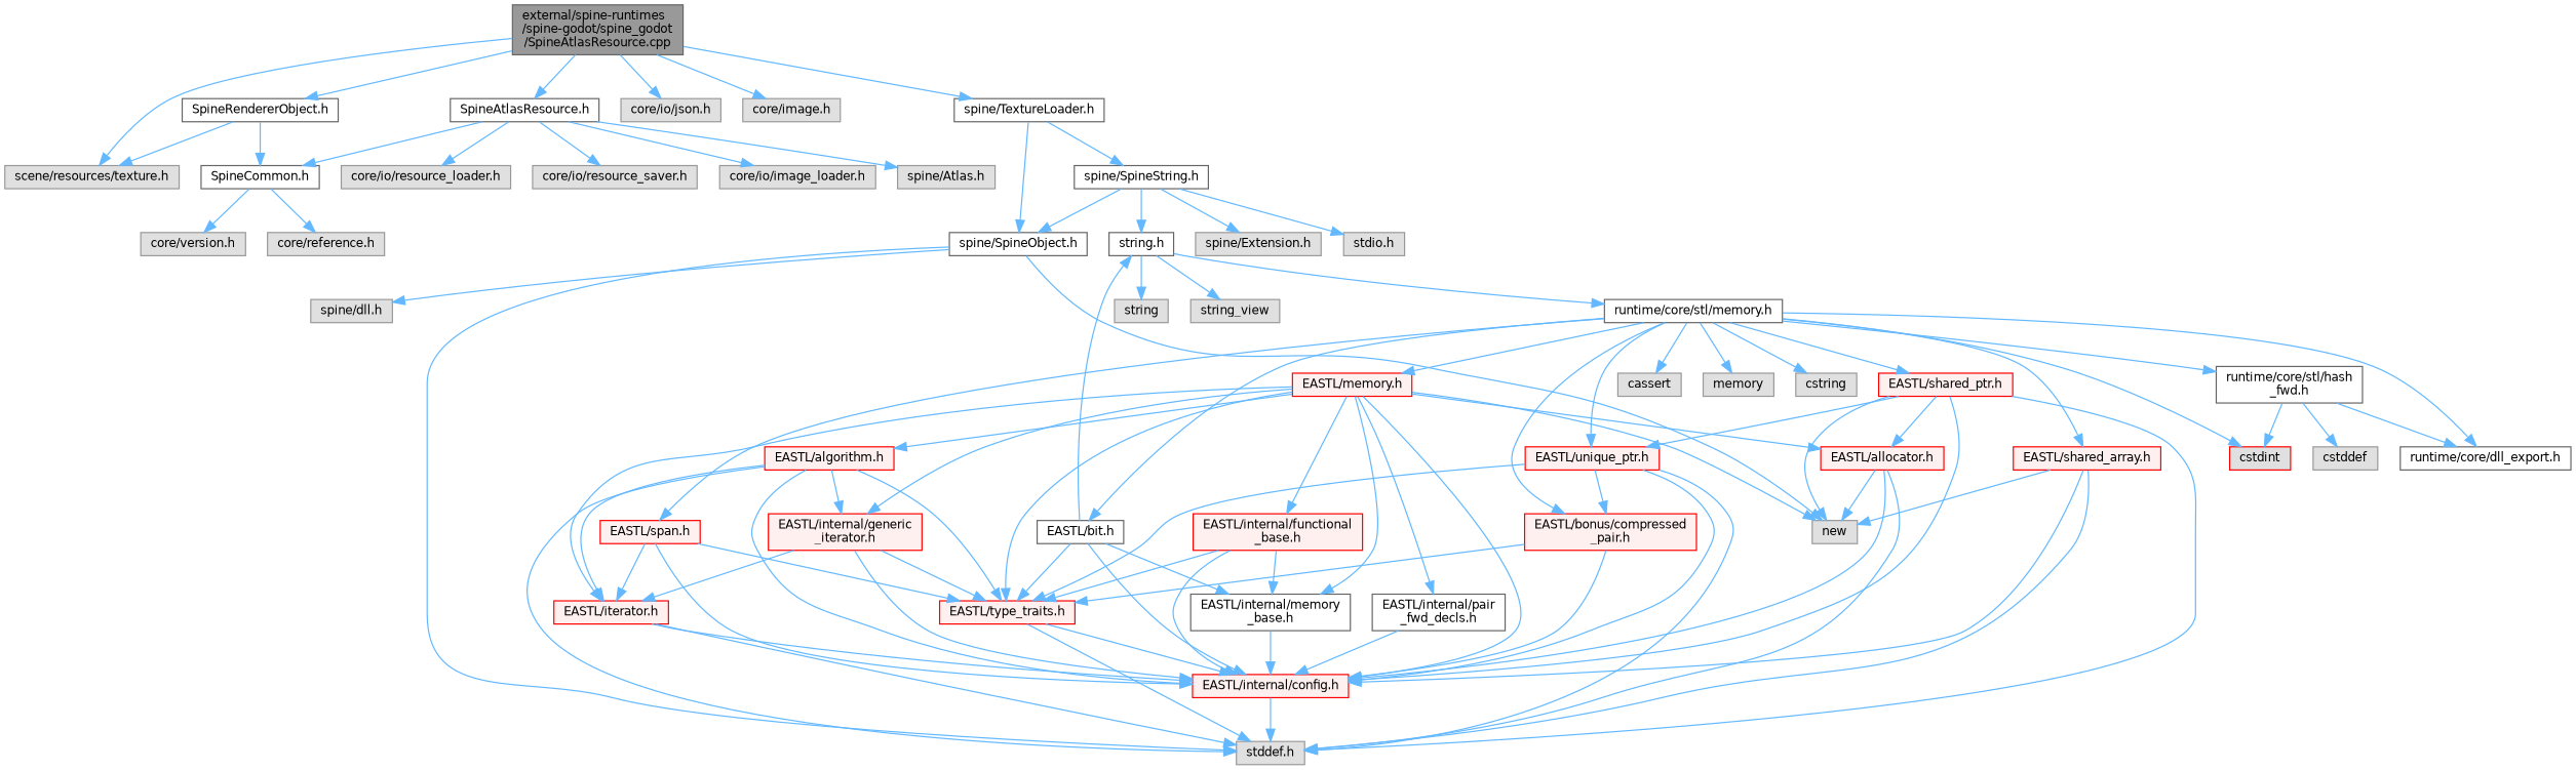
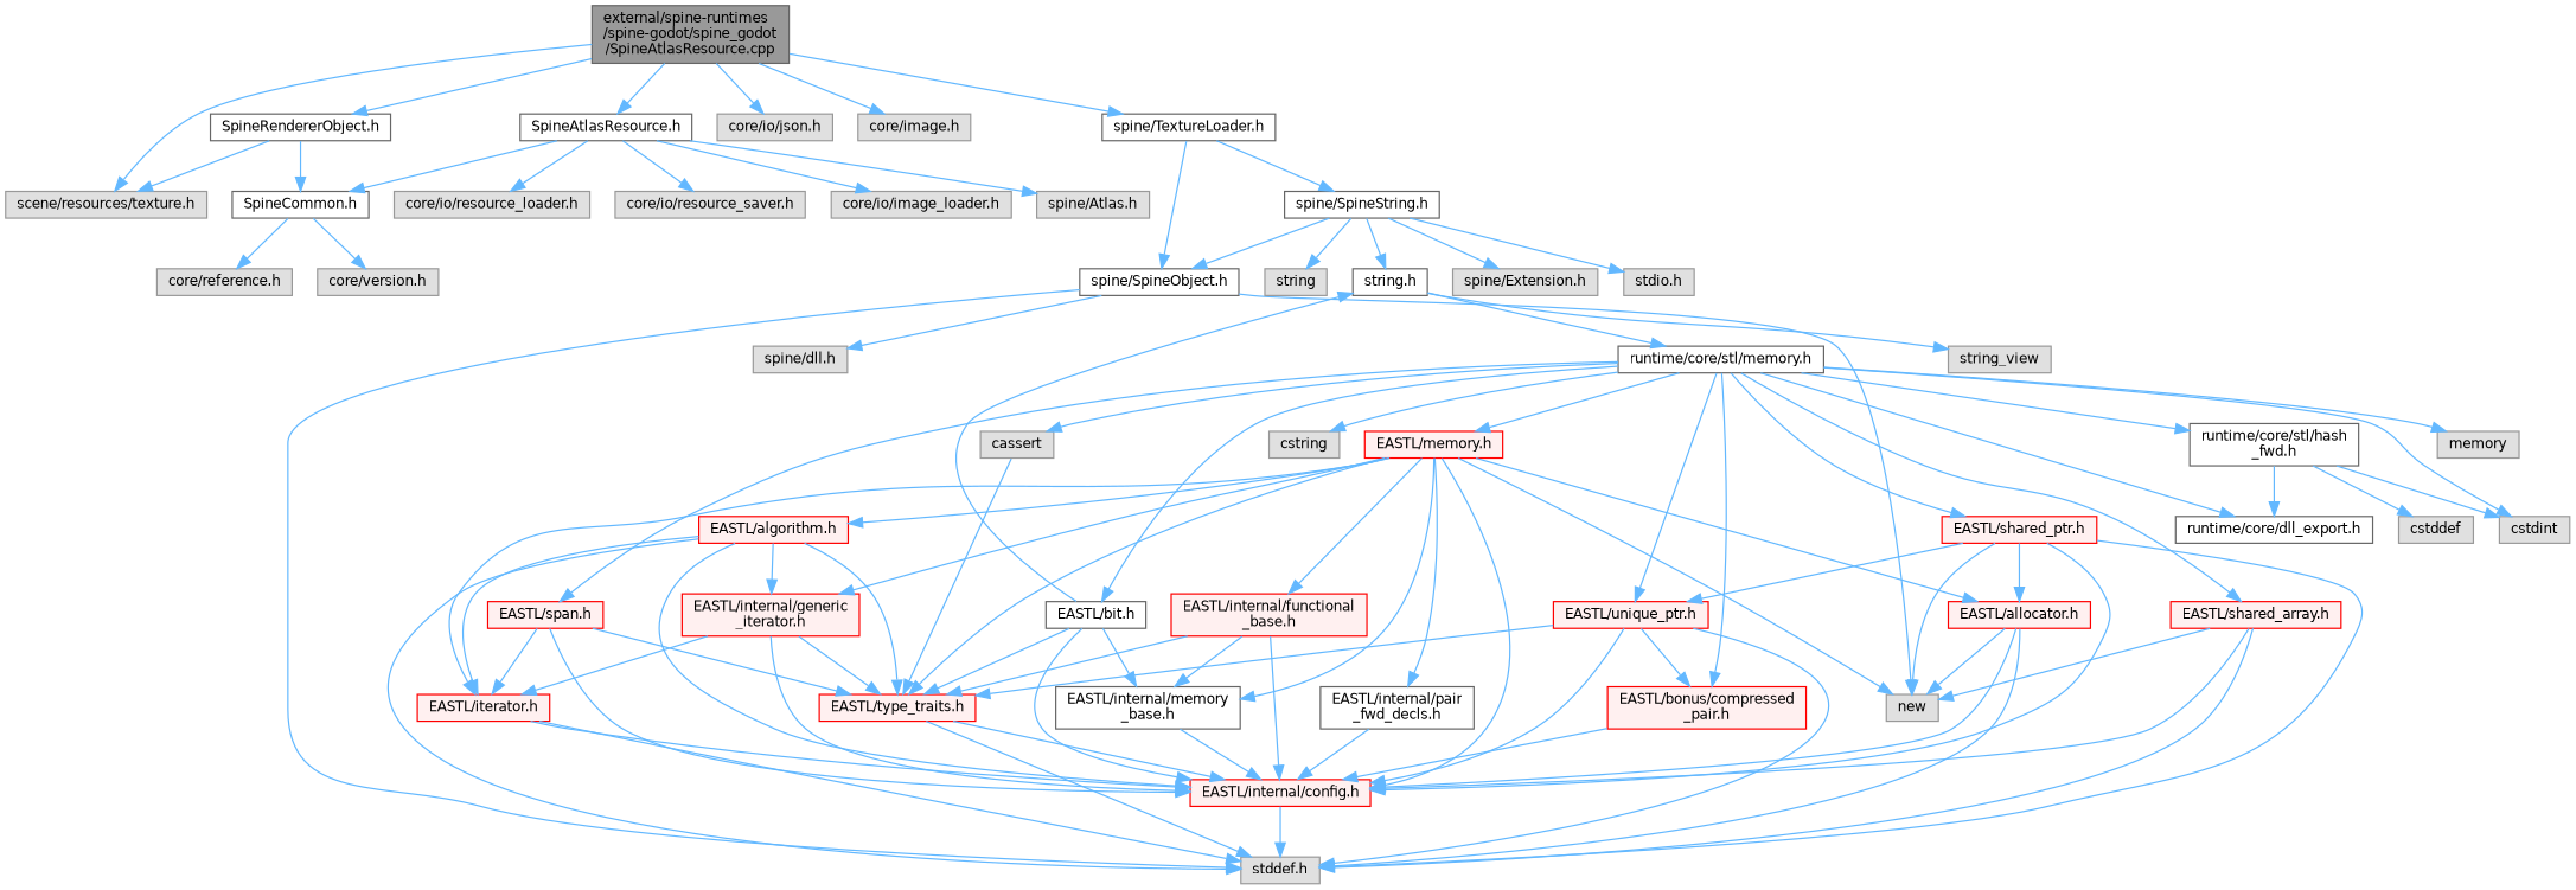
  digraph {
    node [color=grey60 fillcolor="#E0E0E0" fontname=Helvetica fontsize=10 shape=box style=filled]
    edge [color=steelblue1 fontname=Helvetica fontsize=10 labelfontname=Helvetica labelfontsize=10 style=solid]
    n1 [color=gray40 fillcolor=grey60 fontcolor=black height=0.2 label="external/spine-runtimes\l/spine-godot/spine_godot\l/SpineAtlasResource.cpp" width=0.4]
    n2 [color=grey40 fillcolor=white height=0.2 label="SpineAtlasResource.h" width=0.4]
    n3 [color=grey40 fillcolor=white height=0.2 label="SpineRendererObject.h" width=0.4]
    n4 [height=0.2 label="scene/resources/texture.h" width=0.4]
    n5 [height=0.2 label="core/io/json.h" width=0.4]
    n6 [height=0.2 label="core/image.h" width=0.4]
    n7 [color=grey40 fillcolor=white height=0.2 label="spine/TextureLoader.h" width=0.4]
    n8 [color=grey40 fillcolor=white height=0.2 label="SpineCommon.h" width=0.4]
    n9 [height=0.2 label="core/io/resource_loader.h" width=0.4]
    n10 [height=0.2 label="core/io/resource_saver.h" width=0.4]
    n11 [height=0.2 label="core/io/image_loader.h" width=0.4]
    n12 [height=0.2 label="spine/Atlas.h" width=0.4]
    n13 [color=grey40 fillcolor=white height=0.2 label="spine/SpineObject.h" width=0.4]
    n14 [color=grey40 fillcolor=white height=0.2 label="spine/SpineString.h" width=0.4]
    n15 [height=0.2 label="core/version.h" width=0.4]
    n16 [height=0.2 label="core/reference.h" width=0.4]
    n17 [height=0.2 label=new width=0.4]
    n18 [height=0.2 label="stddef.h" width=0.4]
    n19 [height=0.2 label="spine/dll.h" width=0.4]
    n20 [height=0.2 label="spine/Extension.h" width=0.4]
    n21 [color=grey40 fillcolor=white height=0.2 label="string.h" width=0.4]
    n22 [height=0.2 label="stdio.h" width=0.4]
    n23 [height=0.2 label=string width=0.4]
    n24 [height=0.2 label=string_view width=0.4]
    n25 [color=grey40 fillcolor=white height=0.2 label="runtime/core/stl/memory.h" width=0.4]
-   n26 [color=red height=0.2 label=cstdint width=0.4]
+   n26 [height=0.2 label=cstdint width=0.4]
    n27 [height=0.2 label=cassert width=0.4]
    n28 [height=0.2 label=memory width=0.4]
    n29 [height=0.2 label=cstring width=0.4]
    n30 [color=grey40 fillcolor=white height=0.2 label="EASTL/bit.h" width=0.4]
    n31 [color=red fillcolor="#FFF0F0" height=0.2 label="EASTL/memory.h" width=0.4]
    n32 [color=red fillcolor="#FFF0F0" height=0.2 label="EASTL/shared_array.h" width=0.4]
    n33 [color=red fillcolor="#FFF0F0" height=0.2 label="EASTL/unique_ptr.h" width=0.4]
    n34 [color=red fillcolor="#FFF0F0" height=0.2 label="EASTL/bonus/compressed\l_pair.h" width=0.4]
    n35 [color=red fillcolor="#FFF0F0" height=0.2 label="EASTL/shared_ptr.h" width=0.4]
    n36 [color=red fillcolor="#FFF0F0" height=0.2 label="EASTL/span.h" width=0.4]
    n37 [color=grey40 fillcolor=white height=0.2 label="runtime/core/dll_export.h" width=0.4]
    n38 [color=grey40 fillcolor=white height=0.2 label="runtime/core/stl/hash\l_fwd.h" width=0.4]
    n39 [height=0.2 label=cstddef width=0.4]
    n40 [color=red fillcolor="#FFF0F0" height=0.2 label="EASTL/internal/config.h" width=0.4]
    n41 [color=grey40 fillcolor=white height=0.2 label="EASTL/internal/memory\l_base.h" width=0.4]
    n42 [color=red fillcolor="#FFF0F0" height=0.2 label="EASTL/type_traits.h" width=0.4]
    n43 [color=red fillcolor="#FFF0F0" height=0.2 label="EASTL/internal/generic\l_iterator.h" width=0.4]
    n44 [color=red fillcolor="#FFF0F0" height=0.2 label="EASTL/iterator.h" width=0.4]
    n45 [color=grey40 fillcolor=white height=0.2 label="EASTL/internal/pair\l_fwd_decls.h" width=0.4]
    n46 [color=red fillcolor="#FFF0F0" height=0.2 label="EASTL/internal/functional\l_base.h" width=0.4]
    n47 [color=red fillcolor="#FFF0F0" height=0.2 label="EASTL/algorithm.h" width=0.4]
    n48 [color=red fillcolor="#FFF0F0" height=0.2 label="EASTL/allocator.h" width=0.4]
    n1 -> n2
    n1 -> n3
    n1 -> n4
    n1 -> n5
    n1 -> n6
    n1 -> n7
    n2 -> n8
    n2 -> n9
    n2 -> n10
    n2 -> n11
    n2 -> n12
    n3 -> n4
    n3 -> n8
    n7 -> n13
    n7 -> n14
    n8 -> n15
    n8 -> n16
    n13 -> n17
    n13 -> n18
    n13 -> n19
    n14 -> n13
    n14 -> n20
    n14 -> n21
    n14 -> n22
-   n21 -> n23
+   n14 -> n23
    n21 -> n24
    n21 -> n25
    n25 -> n26
    n25 -> n27
    n25 -> n28
    n25 -> n29
    n25 -> n30
    n25 -> n31
    n25 -> n32
    n25 -> n33
    n25 -> n34
    n25 -> n35
    n25 -> n36
    n25 -> n37
    n25 -> n38
    n30 -> n21
    n30 -> n40
    n30 -> n41
    n30 -> n42
    n31 -> n17
    n31 -> n40
    n31 -> n41
    n31 -> n42
    n31 -> n43
    n31 -> n44
    n31 -> n45
    n31 -> n46
    n31 -> n47
    n31 -> n48
    n32 -> n17
    n32 -> n18
    n32 -> n40
    n33 -> n18
    n33 -> n34
    n33 -> n40
    n33 -> n42
    n34 -> n40
-   n34 -> n42
+   n27 -> n42
    n35 -> n17
    n35 -> n18
    n35 -> n33
    n35 -> n40
    n35 -> n48
    n36 -> n40
    n36 -> n42
    n36 -> n44
    n38 -> n26
    n38 -> n37
    n38 -> n39
    n40 -> n18
    n41 -> n40
    n42 -> n18
    n42 -> n40
    n43 -> n40
    n43 -> n42
    n43 -> n44
    n44 -> n18
    n44 -> n40
    n45 -> n40
    n46 -> n40
    n46 -> n41
    n46 -> n42
    n47 -> n18
    n47 -> n40
    n47 -> n42
    n47 -> n43
    n47 -> n44
    n48 -> n17
    n48 -> n18
    n48 -> n40
  }
